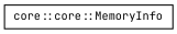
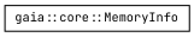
  digraph {
    rankdir=LR
    fontname="JetBrains Mono"
-   n1 [color=black fillcolor=white fontname="JetBrains Mono" fontsize=10 height=0.2 label="core::core::MemoryInfo" shape=record style=filled width=0.4]
+   n1 [color=black fillcolor=white fontname="JetBrains Mono" fontsize=10 height=0.2 label="gaia::core::MemoryInfo" shape=record style=filled width=0.4]
  }
